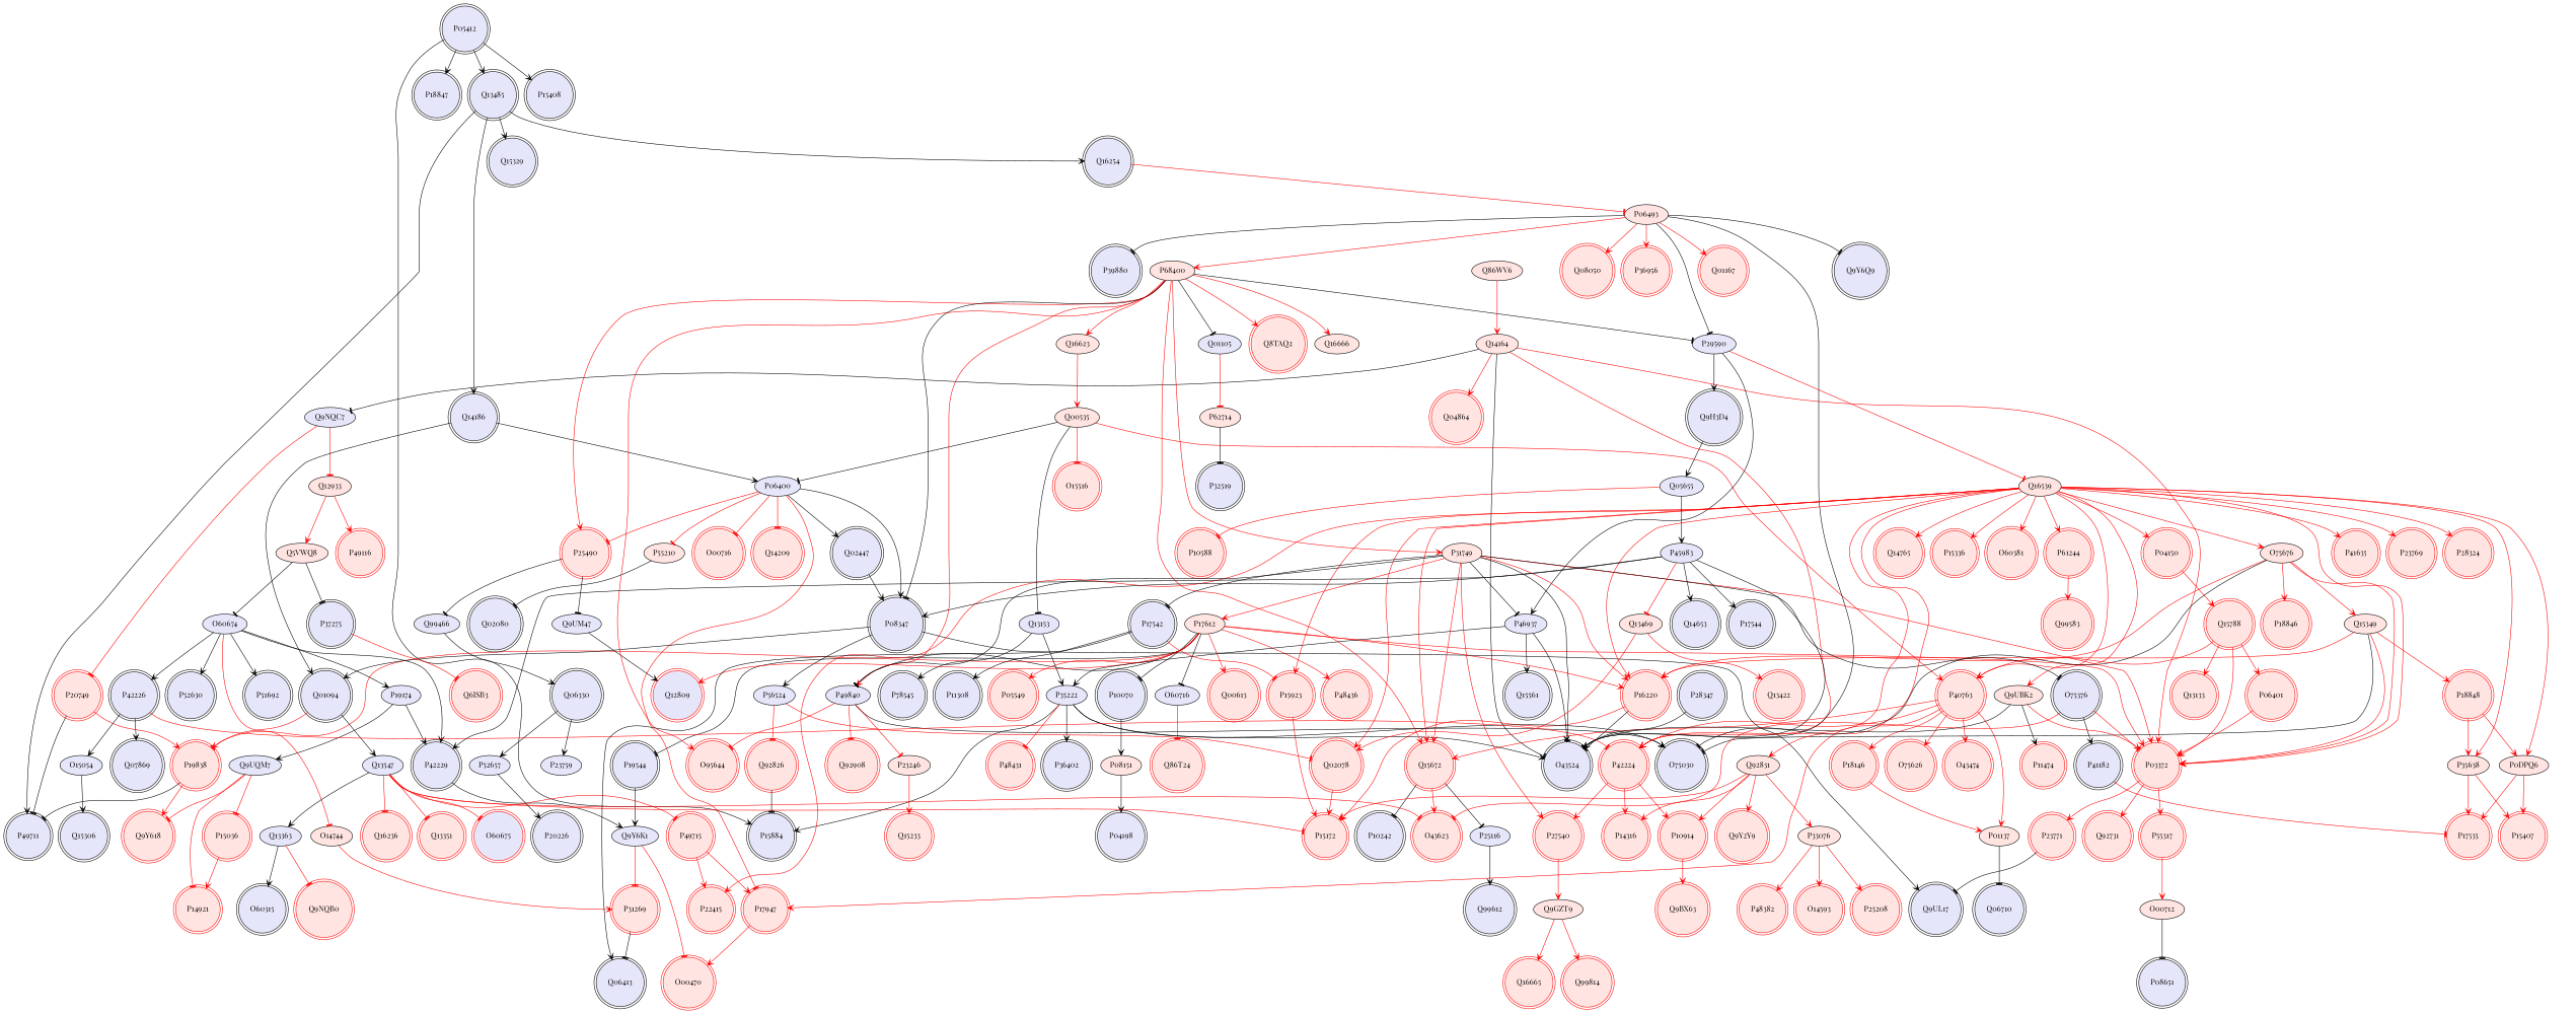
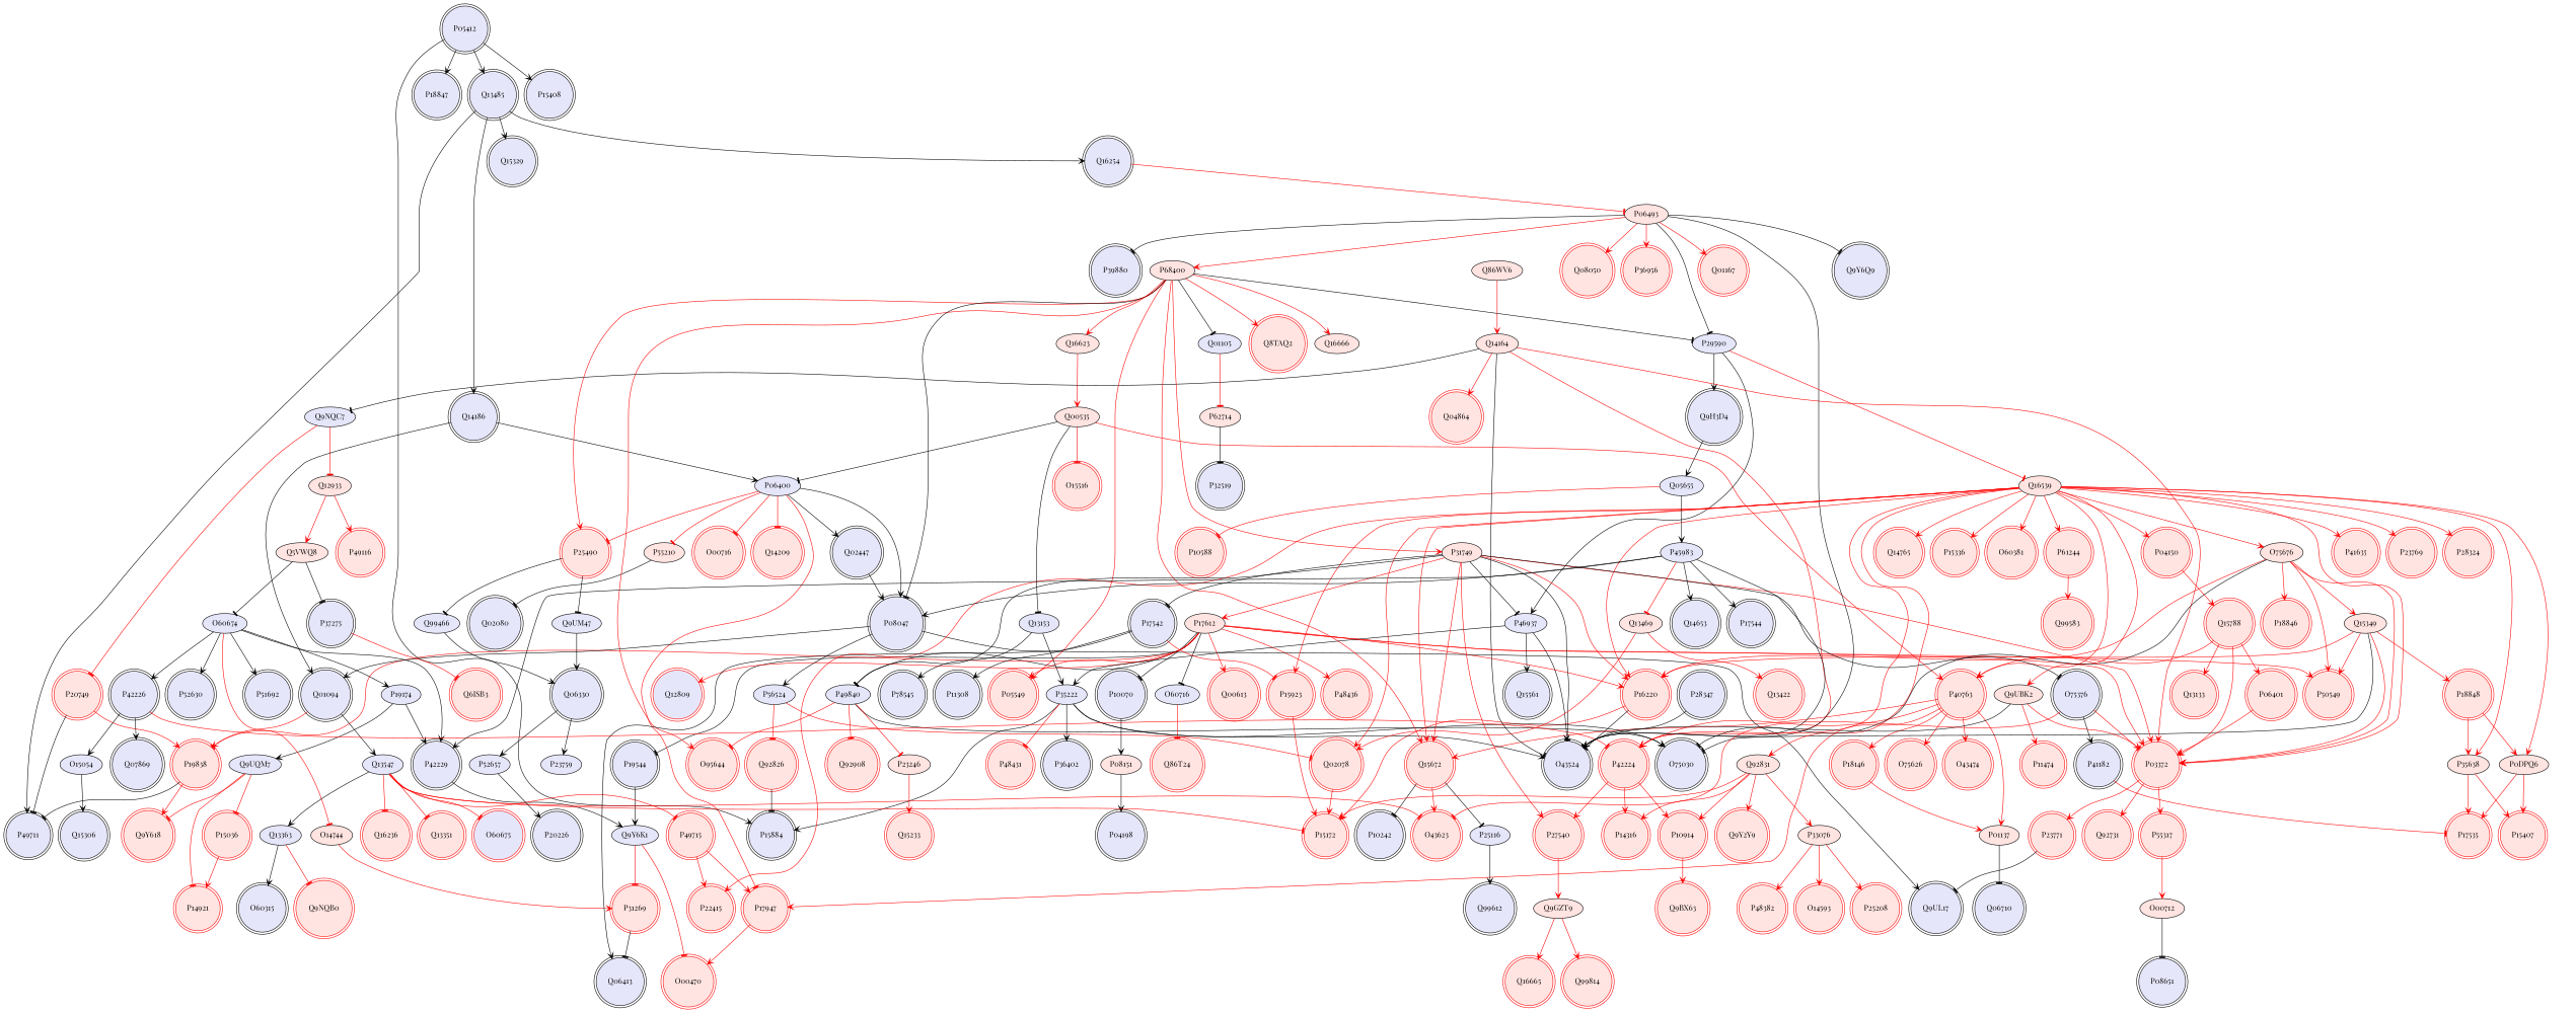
  digraph {
    fontname="Playfair Display"
    node [fillcolor=mistyrose fontname="Playfair Display" style=filled color=red shape=doublecircle]
    edge [arrowhead=vee color=red fontname="Playfair Display" penwidth=1]
    P17612 [color="" shape=""]
    P10070 [color=black fillcolor=lavender]
    P49840 [fillcolor=lavender color="" shape=""]
    O60716 [fillcolor=lavender color="" shape=""]
    P19544 [color=black fillcolor=lavender]
    P16220
    P19838
    P03372
    Q00613
    P48436
    Q12809 [fillcolor=lavender]
+   P50549
    P05549
    P08151 [color="" shape=""]
    O75030 [color=black fillcolor=lavender]
    P23246 [color="" shape=""]
    O95644
    Q92908
    P19174 [fillcolor=lavender color="" shape=""]
    P42229 [color=black fillcolor=lavender]
    Q9UQM7 [fillcolor=lavender color="" shape=""]
    Q86T24
    Q9Y6K1 [fillcolor=lavender color="" shape=""]
    O43524 [color=black fillcolor=lavender]
    P15172
    P49711 [color=black fillcolor=lavender]
    Q9Y618
    P23771
    Q92731
    P55317
    P04198 [color=black fillcolor=lavender]
    Q15233
    P14921
    P15036
    P31269
    O00470
    Q00535 [color="" shape=""]
    P06400 [fillcolor=lavender color="" shape=""]
    Q13153 [fillcolor=lavender color="" shape=""]
    P40763
    O15516
    P25490
    P55210 [color="" shape=""]
-   P08047 [color=black fillcolor=lavender label=P08347]
+   P08047 [color=black fillcolor=lavender]
    Q02447 [color=black fillcolor=lavender]
    P17947
    O00716
    Q14209
    P35222 [fillcolor=lavender color="" shape=""]
    P78545 [color=black fillcolor=lavender]
    P42224
    Q15672
    P01137 [color="" shape=""]
    O43474
    P18146
    O75626
    Q9UM47 [fillcolor=lavender color="" shape=""]
    Q99466 [fillcolor=lavender color="" shape=""]
    Q02080 [color=black fillcolor=lavender]
    Q01094 [color=black fillcolor=lavender]
    P56524 [fillcolor=lavender color="" shape=""]
    Q9UL17 [color=black fillcolor=lavender]
    P15884 [color=black fillcolor=lavender]
    P36402 [color=black fillcolor=lavender]
    P48431
    Q14164 [color="" shape=""]
    Q9NQC7 [fillcolor=lavender color="" shape=""]
    Q04864
    P20749
    Q12933 [color="" shape=""]
    P27540
    P10914
    P14316
    Q5VWQ8 [color="" shape=""]
    P49116
    P05412 [color=black fillcolor=lavender]
    P18847 [color=black fillcolor=lavender]
    Q13485 [color=black fillcolor=lavender]
    P15408 [color=black fillcolor=lavender]
    Q15329 [color=black fillcolor=lavender]
    Q16254 [color=black fillcolor=lavender]
    Q14186 [color=black fillcolor=lavender]
    Q15349 [color="" shape=""]
    P18848
    P0DPQ6 [color="" shape=""]
    P35638 [color="" shape=""]
    Q06413 [color=black fillcolor=lavender]
    O60674 [fillcolor=lavender color="" shape=""]
    P51692 [color=black fillcolor=lavender]
    P52630 [color=black fillcolor=lavender]
    P42226 [color=black fillcolor=lavender]
    O14744 [color="" shape=""]
    O15054 [fillcolor=lavender color="" shape=""]
    Q07869 [color=black fillcolor=lavender]
    P46937 [fillcolor=lavender color="" shape=""]
    Q15561 [color=black fillcolor=lavender]
    P28347 [color=black fillcolor=lavender]
    Q13547 [fillcolor=lavender color="" shape=""]
    Q13363 [fillcolor=lavender color="" shape=""]
    P49715
    O60675 [fillcolor=lavender]
    Q16236
    Q13351
    O43623
    O60315 [color=black fillcolor=lavender]
    Q9NQB0
    P22415
    P06493 [color="" shape=""]
    P29590 [fillcolor=lavender color="" shape=""]
    Q9Y6Q9 [color=black fillcolor=lavender]
    P39880 [color=black fillcolor=lavender]
    P68400 [color="" shape=""]
    Q08050
    P36956
    Q01167
    Q9H3D4 [color=black fillcolor=lavender]
    Q16539 [color="" shape=""]
    Q05655 [fillcolor=lavender color="" shape=""]
    O75676 [color="" shape=""]
    P15923
    Q02078
    Q9UBK2 [color="" shape=""]
    Q92831 [color="" shape=""]
    Q14765
    P61244
    P04150
    P15336
    O60381
    n129 [label=P41635]
    P23769
    P28324
    P31749 [color="" shape=""]
    O75376 [color=black fillcolor=lavender]
    P17542 [color=black fillcolor=lavender]
    P41182 [color=black fillcolor=lavender]
    P11308 [color=black fillcolor=lavender]
    P10242 [color=black fillcolor=lavender]
    P25116 [fillcolor=lavender color="" shape=""]
    Q9GZT9 [color="" shape=""]
    Q06330 [color=black fillcolor=lavender]
    P52657 [fillcolor=lavender color="" shape=""]
    P23759 [fillcolor=lavender color="" shape=""]
    Q01105 [fillcolor=lavender color="" shape=""]
    Q16623 [color="" shape=""]
    Q8TAQ2
    Q16666 [color="" shape=""]
    P17535
    P18846
    P45983 [fillcolor=lavender color="" shape=""]
    P10588
    P62714 [color="" shape=""]
    P20226 [color=black fillcolor=lavender]
    Q14653 [color=black fillcolor=lavender]
    P17544 [color=black fillcolor=lavender]
    Q13469 [color="" shape=""]
    Q13422
    Q92826
    Q15306 [color=black fillcolor=lavender]
    P32519 [color=black fillcolor=lavender]
    Q06710 [color=black fillcolor=lavender]
    P11474
    P37275 [color=black fillcolor=lavender]
    Q6ISB3
    O00712 [color="" shape=""]
    P08651 [color=black fillcolor=lavender]
    Q99612 [color=black fillcolor=lavender]
    P15407
    Q9BX63
    Q15788
    P06401
    Q13133
    P33076 [color="" shape=""]
    Q9Y2Y9
    Q99583
    Q99814
    Q16665
    Q86WV6 [color="" shape=""]
    P25208
    P48382
    O14593
    P17612 -> P10070 [arrowhead=tee color=black]
    P17612 -> P49840 [arrowhead=tee color=black]
    P17612 -> O60716 [arrowhead=tee color=black]
    P17612 -> P19544 [arrowhead=tee color=black]
    P17612 -> P16220
    P17612 -> P19838
    P17612 -> P03372
    P17612 -> Q00613
    P17612 -> P48436
    P17612 -> Q12809
+   P17612 -> P50549
    P17612 -> P05549
    P10070 -> P08151 [color=black]
    P49840 -> O75030 [color=black]
    P49840 -> P23246 [arrowhead=tee]
    P49840 -> O95644 [arrowhead=tee]
    P49840 -> Q92908 [arrowhead=tee]
    O60716 -> Q86T24 [arrowhead=tee]
    P19544 -> Q9Y6K1 [color=black]
    P16220 -> O43524 [arrowhead=tee color=black]
    P16220 -> P15172
    P19838 -> P49711 [arrowhead=tee color=black]
    P19838 -> Q9Y618
    P03372 -> P23771
    P03372 -> Q92731
    P03372 -> P55317
    P08151 -> P04198 [color=black]
    P23246 -> Q15233
    P19174 -> P42229 [color=black]
    P19174 -> Q9UQM7 [color=black]
    P42229 -> Q9Y6K1 [color=black]
    Q9UQM7 -> Q9Y618 [arrowhead=tee]
    Q9UQM7 -> P14921 [arrowhead=tee]
    Q9UQM7 -> P15036 [arrowhead=tee]
    Q9Y6K1 -> P31269 [arrowhead=tee]
    Q9Y6K1 -> O00470 [arrowhead=tee]
    P23771 -> Q9UL17 [arrowhead=tee color=black]
    P55317 -> O00712
    P15036 -> P14921
    P31269 -> Q06413 [arrowhead=tee color=black]
    Q00535 -> P06400 [arrowhead=tee color=black]
    Q00535 -> Q13153 [arrowhead=tee color=black]
    Q00535 -> P40763
    Q00535 -> O15516 [arrowhead=tee]
    P06400 -> P25490 [arrowhead=tee]
    P06400 -> P55210 [arrowhead=tee]
    P06400 -> P08047 [color=black]
    P06400 -> Q02447 [color=black]
    P06400 -> P17947 [arrowhead=tee]
    P06400 -> O00716 [arrowhead=tee]
    P06400 -> Q14209 [arrowhead=tee]
    Q13153 -> P35222 [color=black]
    Q13153 -> P78545 [color=black]
    P40763 -> P17947
    P40763 -> P42224
    P40763 -> Q15672
    P40763 -> P01137
    P40763 -> O43474
    P40763 -> P18146
    P40763 -> O75626
    P25490 -> Q9UM47 [arrowhead=tee color=black]
    P25490 -> Q99466 [arrowhead=tee color=black]
    P55210 -> Q02080 [arrowhead=tee color=black]
    P08047 -> Q01094 [color=black]
    P08047 -> P56524 [color=black]
    P08047 -> Q9UL17 [color=black]
    Q02447 -> P08047 [color=black]
    P17947 -> O00470
    P35222 -> O75030 [color=black]
    P35222 -> O43524 [color=black]
    P35222 -> P15884 [color=black]
    P35222 -> P36402 [color=black]
    P35222 -> P48431 [arrowhead=tee]
    P42224 -> P27540
    P42224 -> P10914
    P42224 -> P14316
    Q15672 -> O43623
    Q15672 -> P10242 [arrowhead=tee color=black]
    Q15672 -> P25116 [arrowhead=tee color=black]
    P01137 -> Q06710 [arrowhead=tee color=black]
    P18146 -> P01137
-   Q9UM47 -> Q12809 [color=black]
+   Q9UM47 -> Q06330 [color=black]
    Q99466 -> Q06330 [color=black]
    Q01094 -> P19838 [arrowhead=tee]
    Q01094 -> Q13547 [color=black]
    P56524 -> Q02078 [arrowhead=tee]
    P56524 -> Q92826 [arrowhead=tee]
    Q14164 -> P03372
    Q14164 -> O43524 [arrowhead=tee color=black]
    Q14164 -> P42224
    Q14164 -> Q9NQC7 [arrowhead=tee color=black]
    Q14164 -> Q04864
    Q9NQC7 -> P20749 [arrowhead=tee]
    Q9NQC7 -> Q12933 [arrowhead=tee]
    P20749 -> P19838
    P20749 -> P49711 [arrowhead=tee color=black]
    Q12933 -> Q5VWQ8
    Q12933 -> P49116
    P27540 -> Q9GZT9
    P10914 -> Q9BX63
    Q5VWQ8 -> O60674 [arrowhead=tee color=black]
    Q5VWQ8 -> P37275 [arrowhead=tee color=black]
    P05412 -> P15884 [color=black]
    P05412 -> P18847 [color=black]
    P05412 -> Q13485 [color=black]
    P05412 -> P15408 [color=black]
    Q13485 -> P49711 [color=black]
    Q13485 -> Q15329 [color=black]
    Q13485 -> Q16254 [color=black]
    Q13485 -> Q14186 [color=black]
    Q16254 -> P06493 [arrowhead=tee]
    Q14186 -> P06400 [color=black]
    Q14186 -> Q01094 [color=black]
    Q15349 -> P16220
    Q15349 -> P03372
+   Q15349 -> P50549
    Q15349 -> O75030 [arrowhead=tee color=black]
    Q15349 -> P18848
    P18848 -> P0DPQ6
    P18848 -> P35638
    P0DPQ6 -> P17535
    P0DPQ6 -> P15407
    P35638 -> P17535
    P35638 -> P15407
    O60674 -> P19174 [color=black]
    O60674 -> P42229 [color=black]
    O60674 -> P51692 [color=black]
    O60674 -> P52630 [color=black]
    O60674 -> P42226 [color=black]
    O60674 -> O14744 [arrowhead=tee]
    P42226 -> P42224 [arrowhead=tee]
    P42226 -> O15054 [color=black]
    P42226 -> Q07869 [color=black]
    O14744 -> P31269
    O15054 -> Q15306 [color=black]
    P46937 -> O43524 [color=black]
    P46937 -> P35222 [color=black]
    P46937 -> Q15561 [color=black]
    P28347 -> O43524 [color=black]
    Q13547 -> P15172 [arrowhead=tee]
    Q13547 -> Q13363 [color=black]
    Q13547 -> P49715 [arrowhead=tee]
    Q13547 -> O60675 [arrowhead=tee]
    Q13547 -> Q16236 [arrowhead=tee]
    Q13547 -> Q13351 [arrowhead=tee]
    Q13547 -> O43623 [arrowhead=tee]
    Q13363 -> O60315 [color=black]
    Q13363 -> Q9NQB0 [arrowhead=tee]
    P49715 -> P17947
    P49715 -> P22415
    P06493 -> O43524 [arrowhead=tee color=black]
    P06493 -> P29590 [arrowhead=tee color=black]
    P06493 -> Q9Y6Q9 [arrowhead=tee color=black]
    P06493 -> P39880 [arrowhead=tee color=black]
    P06493 -> P68400
    P06493 -> Q08050
    P06493 -> P36956
    P06493 -> Q01167
    P29590 -> P46937 [color=black]
    P29590 -> Q9H3D4 [color=black]
    P29590 -> Q16539 [arrowhead=tee]
-   P68400 -> P49840
+   P68400 -> P05549
    P68400 -> O95644
    P68400 -> P25490
    P68400 -> P08047 [arrowhead=tee color=black]
    P68400 -> Q15672
    P68400 -> P29590 [arrowhead=tee color=black]
    P68400 -> P31749
    P68400 -> Q01105 [arrowhead=tee color=black]
    P68400 -> Q16623
    P68400 -> Q8TAQ2
    P68400 -> Q16666
    Q9H3D4 -> Q05655 [color=black]
    Q16539 -> P16220
    Q16539 -> P03372
    Q16539 -> P40763
    Q16539 -> P42224
    Q16539 -> Q15672
    Q16539 -> P0DPQ6
    Q16539 -> P35638
    Q16539 -> P22415
    Q16539 -> O75676
    Q16539 -> P15923
    Q16539 -> Q02078
    Q16539 -> Q9UBK2
    Q16539 -> Q92831
    Q16539 -> Q14765
    Q16539 -> P61244
    Q16539 -> P04150
    Q16539 -> P15336
    Q16539 -> O60381
    Q16539 -> n129
    Q16539 -> P23769
    Q16539 -> P28324
    Q05655 -> P45983 [color=black]
    Q05655 -> P10588 [arrowhead=tee]
    O75676 -> P16220
    O75676 -> P03372
+   O75676 -> P50549
    O75676 -> O75030 [arrowhead=tee color=black]
    O75676 -> Q15349
    O75676 -> P18846
    P15923 -> P15172
    Q02078 -> P15172
    Q9UBK2 -> P03372
    Q9UBK2 -> O43524 [arrowhead=tee color=black]
-   Q9UBK2 -> P11474 [color=black]
+   Q9UBK2 -> P11474
    Q92831 -> P15172
    Q92831 -> P10914
    Q92831 -> P14316
    Q92831 -> P33076
    Q92831 -> Q9Y2Y9
    P61244 -> Q99583
    P04150 -> Q15788
    P31749 -> P17612
    P31749 -> P49840 [arrowhead=tee color=black]
    P31749 -> P16220
    P31749 -> P03372
    P31749 -> O43524 [arrowhead=tee color=black]
    P31749 -> Q15672
    P31749 -> P27540
    P31749 -> P46937 [arrowhead=tee color=black]
    P31749 -> O75376 [arrowhead=tee color=black]
    P31749 -> P17542 [arrowhead=tee color=black]
    O75376 -> P03372 [arrowhead=tee]
    O75376 -> O43623 [arrowhead=tee]
    O75376 -> P41182 [color=black]
    P17542 -> Q06413 [color=black]
    P17542 -> P15923 [arrowhead=tee]
    P17542 -> P11308 [color=black]
    P41182 -> P17535 [arrowhead=tee]
    P25116 -> Q99612 [color=black]
    Q9GZT9 -> Q99814
    Q9GZT9 -> Q16665
    Q06330 -> P52657 [color=black]
    Q06330 -> P23759 [color=black]
    P52657 -> P20226 [color=black]
    Q01105 -> P62714 [arrowhead=tee]
    Q16623 -> Q00535
    P45983 -> P42229 [color=black]
    P45983 -> O43524 [color=black]
    P45983 -> P08047 [color=black]
    P45983 -> Q14653 [color=black]
    P45983 -> P17544 [color=black]
    P45983 -> Q13469 [arrowhead=tee]
    P62714 -> P32519 [arrowhead=tee color=black]
    Q13469 -> Q02078
    Q13469 -> Q13422
    Q92826 -> P15884 [arrowhead=tee color=black]
    P37275 -> Q6ISB3 [arrowhead=tee]
    O00712 -> P08651 [arrowhead=tee color=black]
    Q15788 -> P03372
    Q15788 -> P40763
    Q15788 -> P06401
    Q15788 -> Q13133
    P06401 -> P03372
    P33076 -> P25208
    P33076 -> P48382
    P33076 -> O14593
    Q86WV6 -> Q14164
  }
